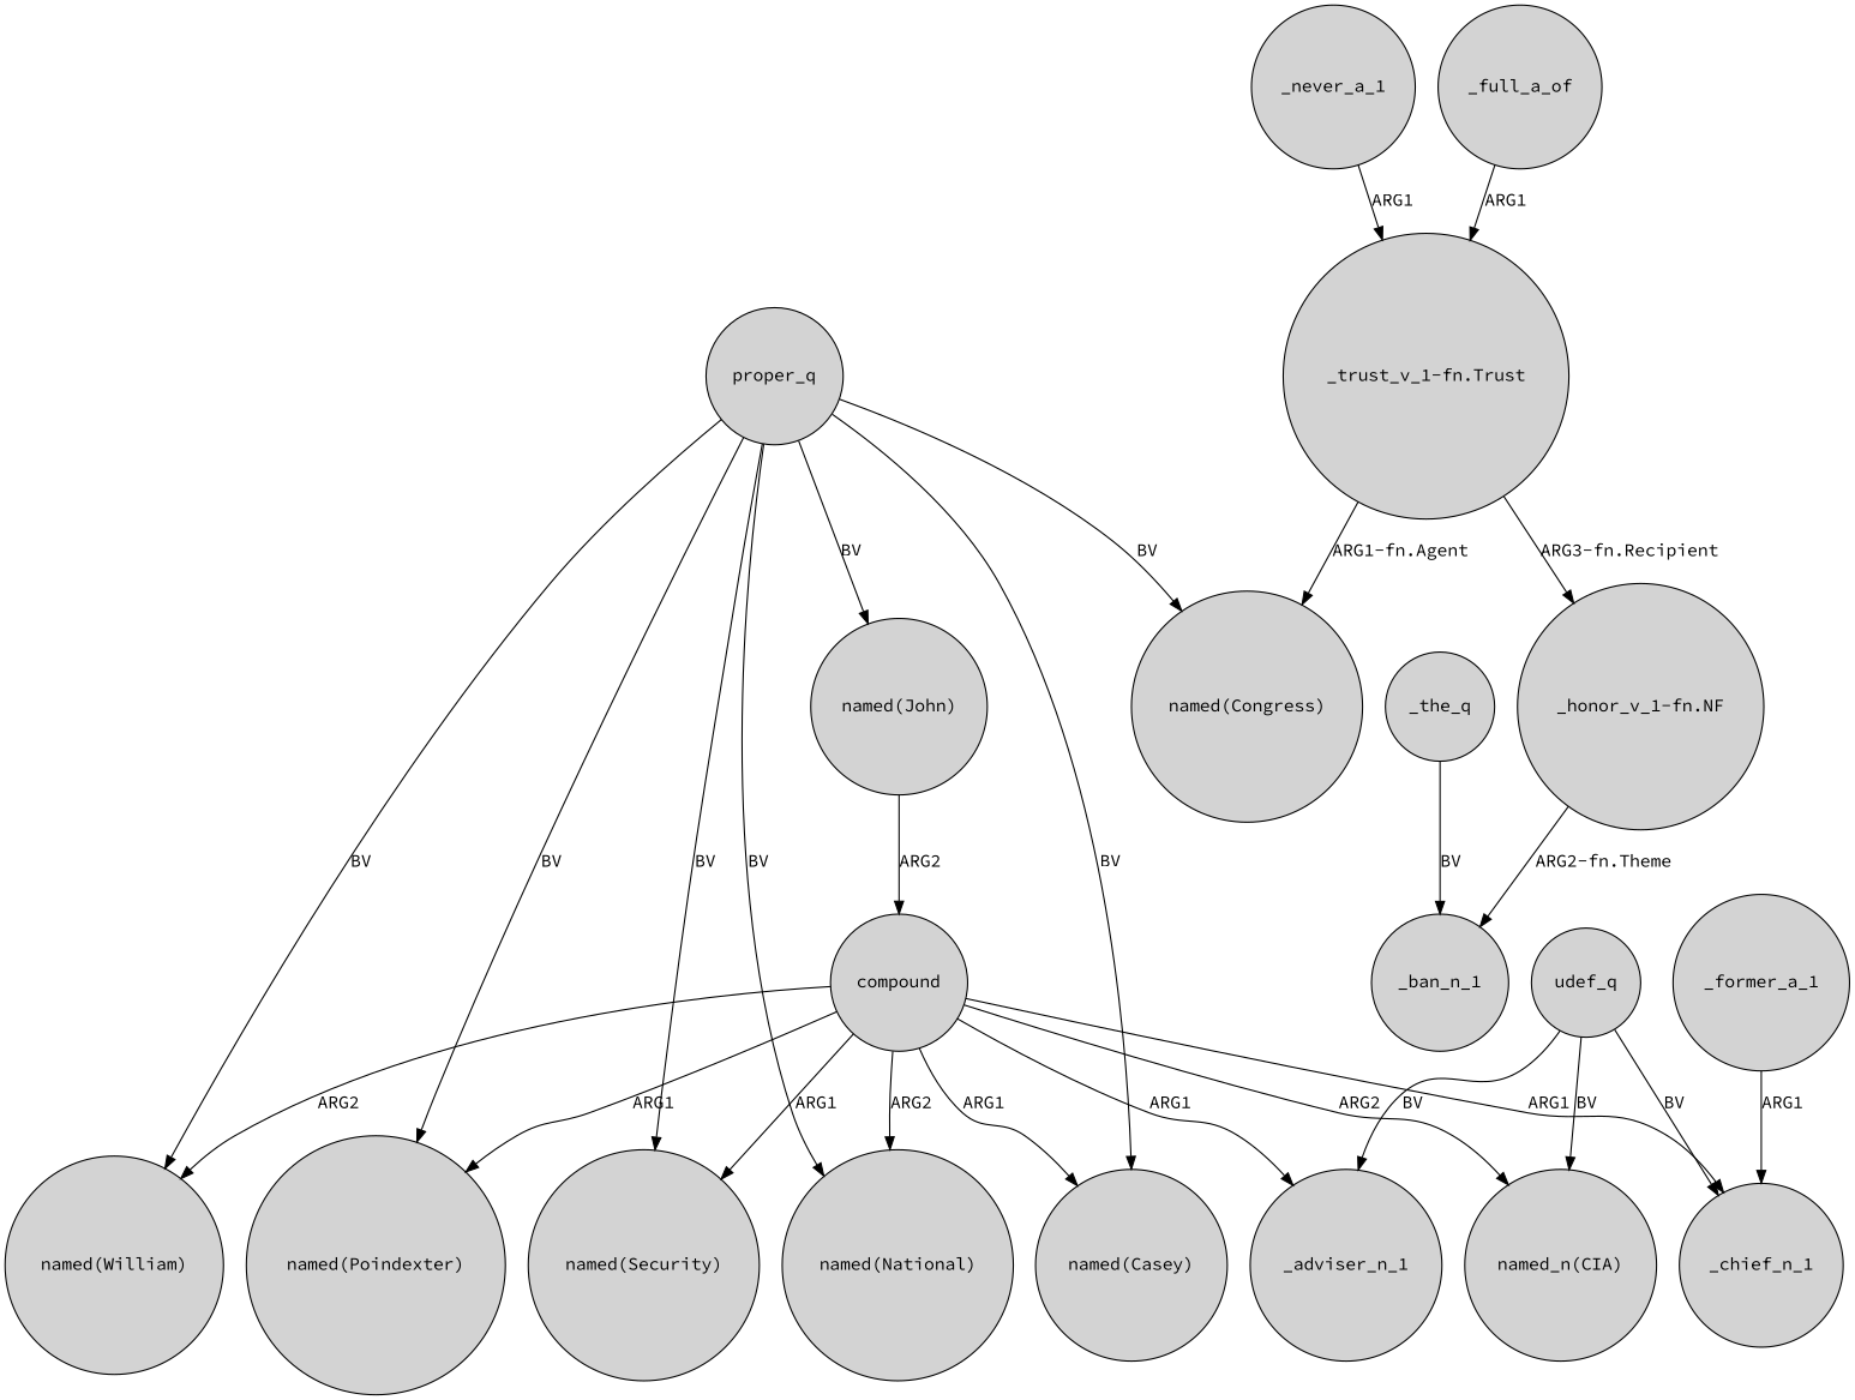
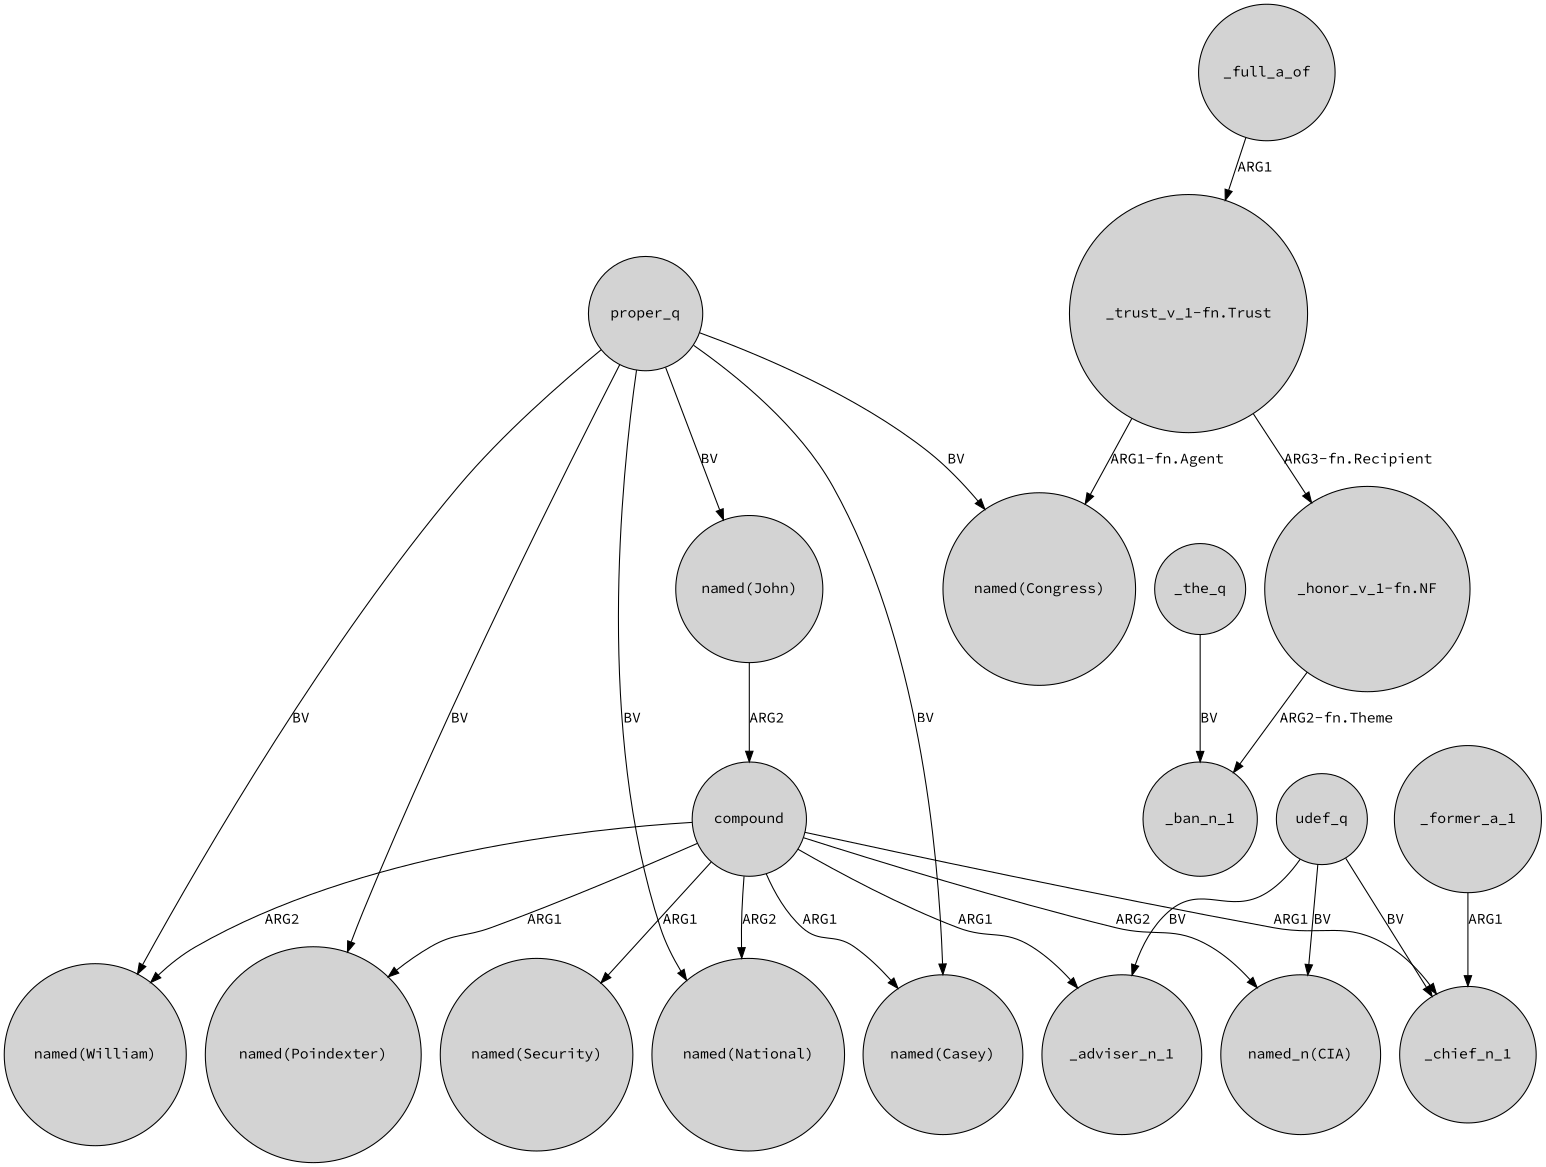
  digraph {
    fontname="Source Code Pro"
    node [fontname="Source Code Pro" shape=circle style=filled]
    edge [fontname="Source Code Pro"]
    compound
    "named(Security)"
    _chief_n_1
    "named_n(CIA)"
    _adviser_n_1
    "named(Poindexter)"
    "named(National)"
    "named(William)"
    "named(Casey)"
    "named(John)"
    "_honor_v_1-fn.NF"
    _ban_n_1
-   _never_a_1
    "_trust_v_1-fn.Trust"
    "named(Congress)"
    udef_q
    proper_q
    _former_a_1
    _the_q
    _full_a_of
    compound -> "named(Security)" [label=ARG1]
    compound -> _chief_n_1 [label=ARG1]
    compound -> "named_n(CIA)" [label=ARG2]
    compound -> _adviser_n_1 [label=ARG1]
    compound -> "named(Poindexter)" [label=ARG1]
    compound -> "named(National)" [label=ARG2]
    compound -> "named(William)" [label=ARG2]
    compound -> "named(Casey)" [label=ARG1]
    "named(John)" -> compound [label=ARG2]
    "_honor_v_1-fn.NF" -> _ban_n_1 [label="ARG2-fn.Theme"]
-   _never_a_1 -> "_trust_v_1-fn.Trust" [label=ARG1]
    "_trust_v_1-fn.Trust" -> "_honor_v_1-fn.NF" [label="ARG3-fn.Recipient"]
    "_trust_v_1-fn.Trust" -> "named(Congress)" [label="ARG1-fn.Agent"]
    udef_q -> _chief_n_1 [label=BV]
    udef_q -> "named_n(CIA)" [label=BV]
    udef_q -> _adviser_n_1 [label=BV]
-   proper_q -> "named(Security)" [label=BV]
    proper_q -> "named(Poindexter)" [label=BV]
    proper_q -> "named(National)" [label=BV]
    proper_q -> "named(William)" [label=BV]
    proper_q -> "named(Casey)" [label=BV]
    proper_q -> "named(John)" [label=BV]
    proper_q -> "named(Congress)" [label=BV]
    _former_a_1 -> _chief_n_1 [label=ARG1]
    _the_q -> _ban_n_1 [label=BV]
    _full_a_of -> "_trust_v_1-fn.Trust" [label=ARG1]
  }
